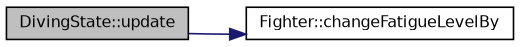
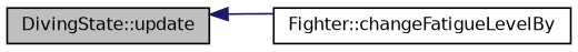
  digraph {
    rankdir=LR
    node [color=black fontname=Helvetica fontsize=10 shape=record style=filled]
    n1 [fillcolor=grey75 fontcolor=black height=0.2 label="DivingState::update" width=0.4]
    n2 [fillcolor=white height=0.2 label="Fighter::changeFatigueLevelBy" width=0.4]
-   n1 -> n2 [color=midnightblue fontname=Helvetica fontsize=10 labelfontname=Helvetica labelfontsize=10 style=solid]
+   n2 -> n1 [color=midnightblue fontname=Helvetica fontsize=10 labelfontname=Helvetica labelfontsize=10 style=solid]
  }
